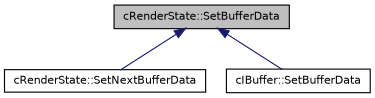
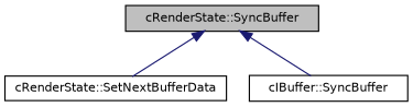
  digraph {
    rankdir=TB
    node [color=black fillcolor=white fontname=Helvetica fontsize=10 shape=record style=filled]
    edge [color=midnightblue dir=back fontname=Helvetica fontsize=10 labelfontname=Helvetica labelfontsize=10 style=solid]
-   n1 [fillcolor=grey75 fontcolor=black height=0.2 label="cRenderState::SetBufferData" width=0.4]
+   n1 [fillcolor=grey75 fontcolor=black height=0.2 label="cRenderState::SyncBuffer" width=0.4]
    n2 [height=0.2 label="cRenderState::SetNextBufferData" width=0.4]
-   n3 [height=0.2 label="cIBuffer::SetBufferData" width=0.4]
+   n3 [height=0.2 label="cIBuffer::SyncBuffer" width=0.4]
    n1 -> n2
    n1 -> n3
  }
